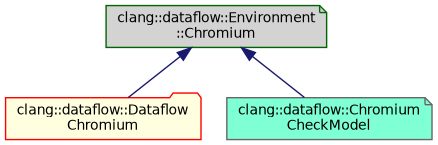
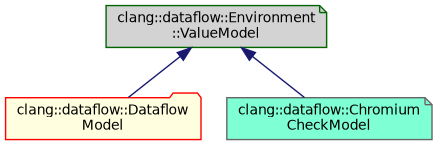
  digraph {
    node [fontname=Helvetica fontsize=10 shape=note style=filled]
    edge [color=midnightblue dir=back fontname=Helvetica fontsize=10 labelfontname=Helvetica labelfontsize=10 style=solid]
-   n1 [color=red fillcolor=lightyellow fontcolor=black height=0.2 label="clang::dataflow::Dataflow\lChromium" shape=folder width=0.4]
+   n1 [color=red fillcolor=lightyellow fontcolor=black height=0.2 label="clang::dataflow::Dataflow\lModel" shape=folder width=0.4]
    n2 [color=gray40 fillcolor=aquamarine height=0.2 label="clang::dataflow::Chromium\lCheckModel" width=0.4]
-   n3 [color=darkgreen fillcolor=lightgrey height=0.2 label="clang::dataflow::Environment\l::Chromium" width=0.4]
+   n3 [color=darkgreen fillcolor=lightgrey height=0.2 label="clang::dataflow::Environment\l::ValueModel" width=0.4]
    n3 -> n1
    n3 -> n2
  }
